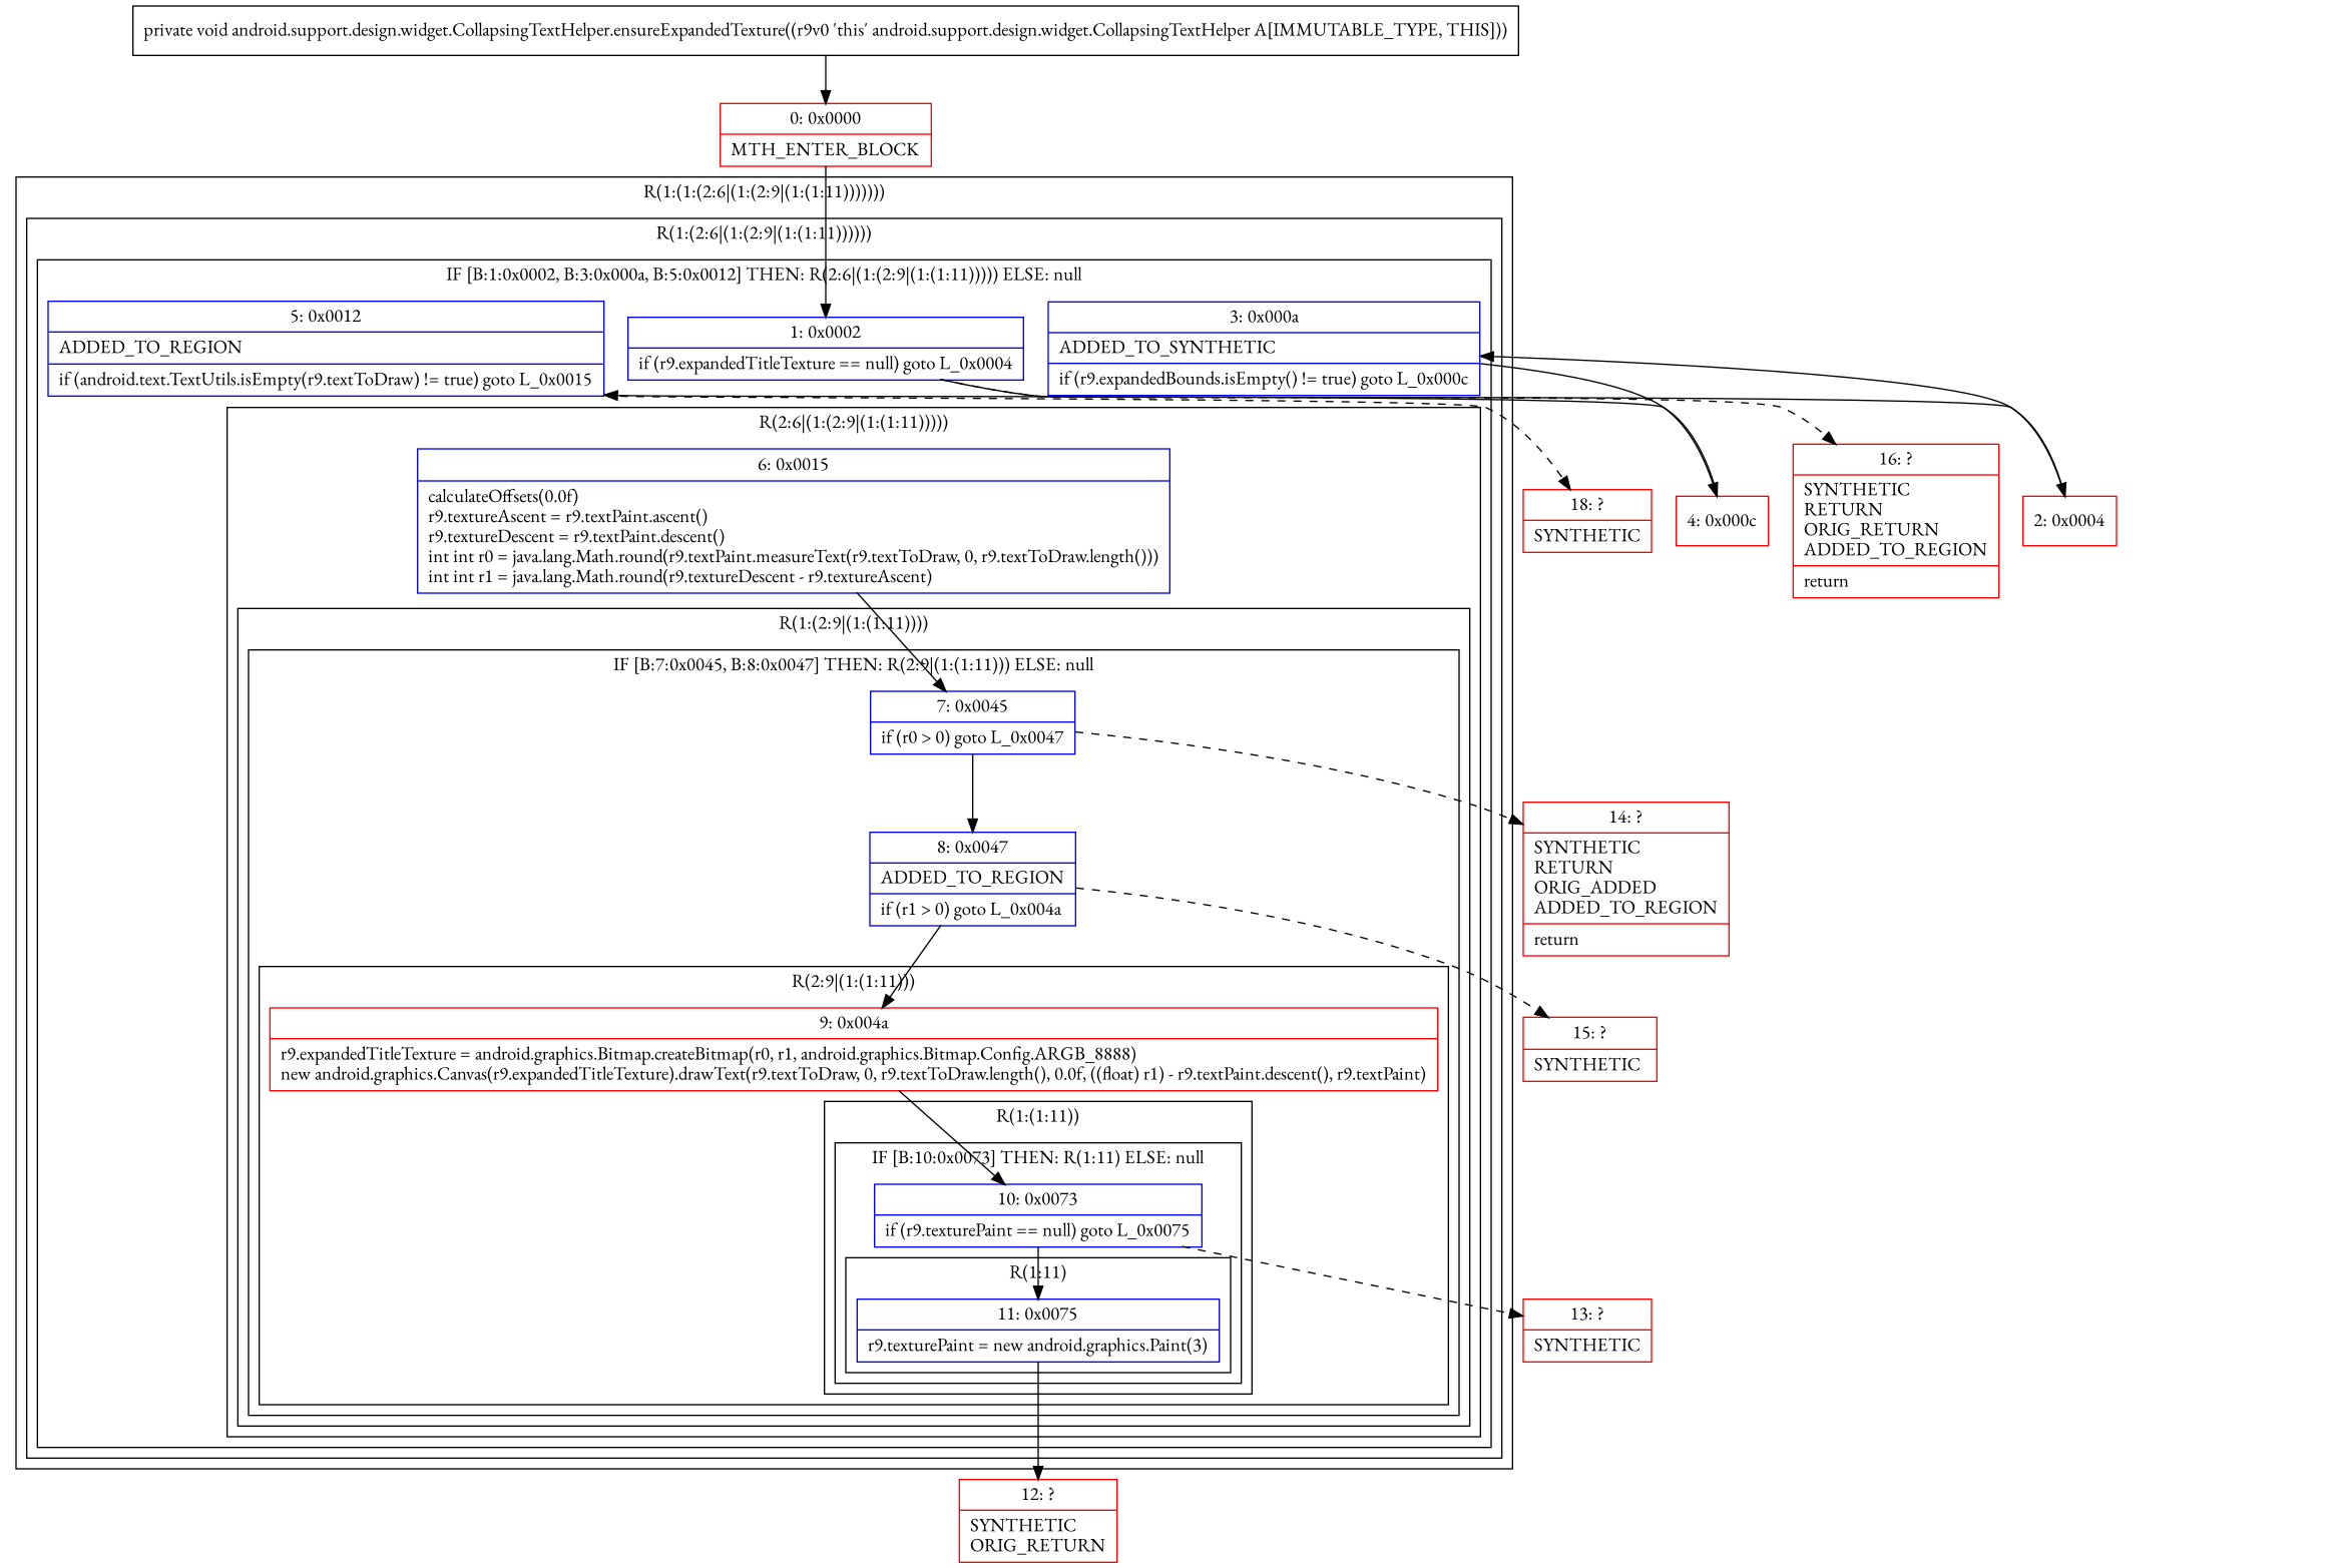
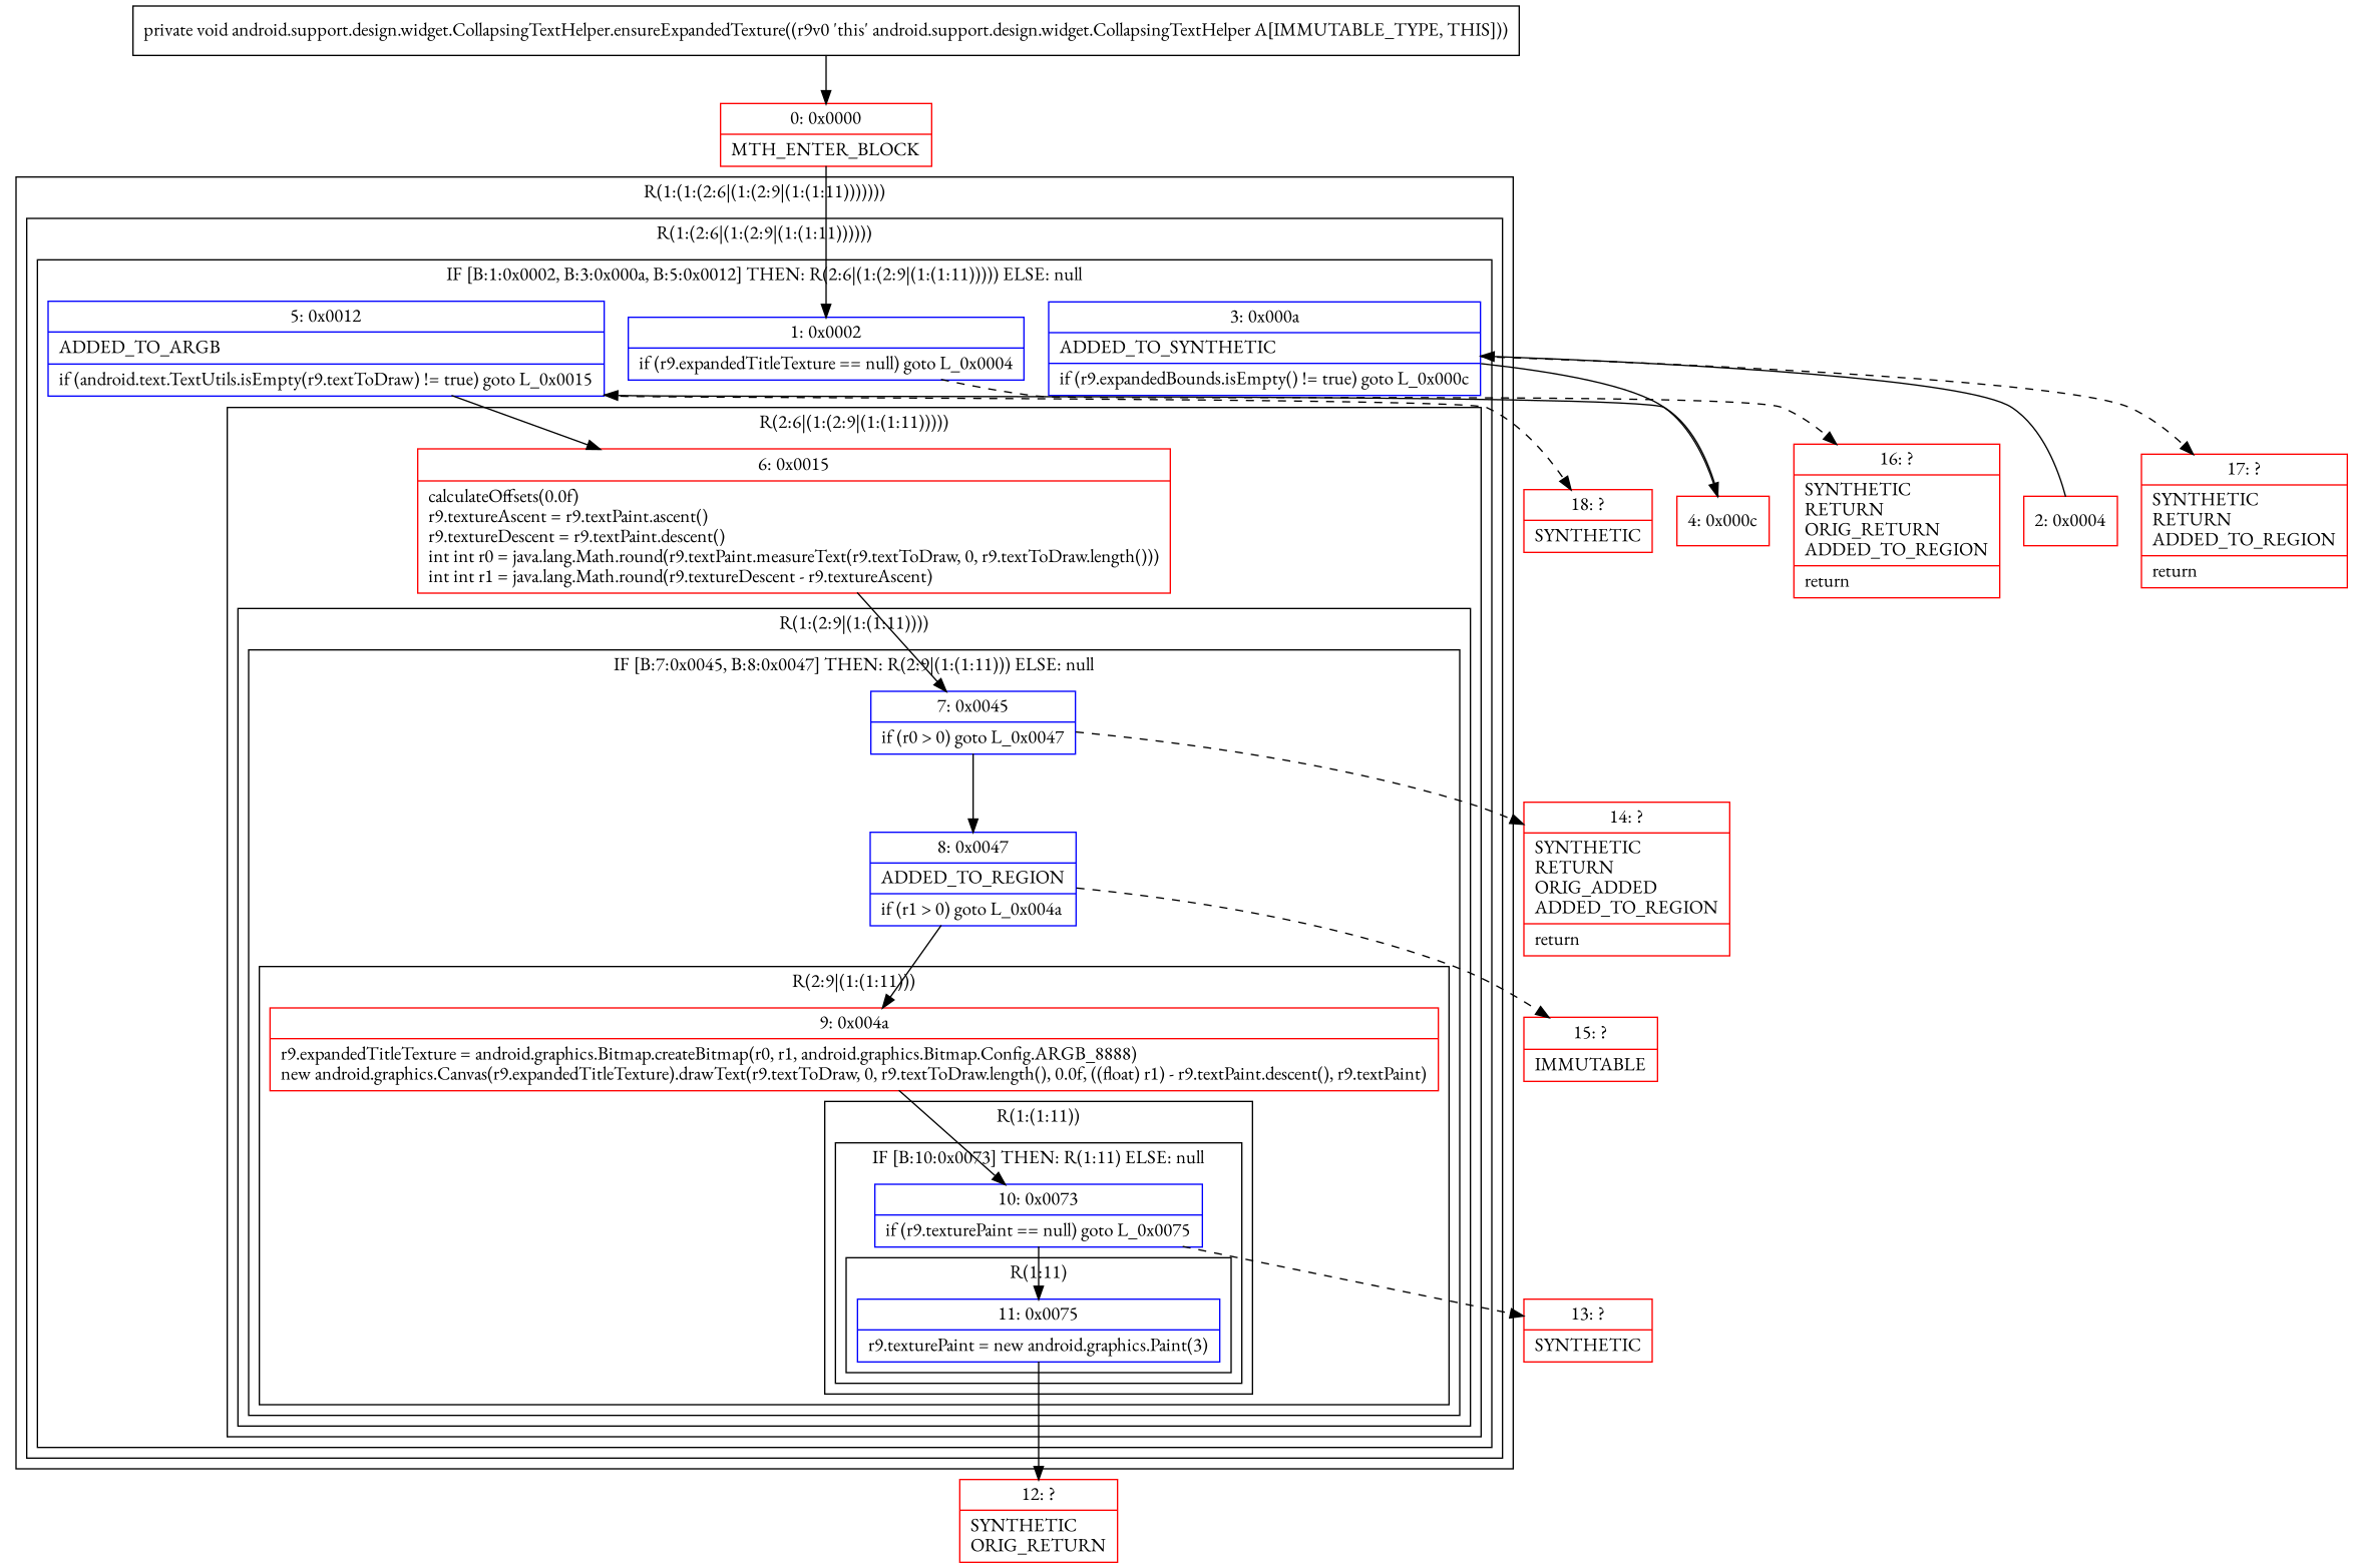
  digraph {
    fontname="EB Garamond"
    node [color=red fontname="EB Garamond" shape=record]
    edge [fontname="EB Garamond"]
    n1 [color=blue label="{11\:\ 0x0075|r9.texturePaint = new android.graphics.Paint(3)\l}"]
    n2 [color=blue label="{10\:\ 0x0073|if (r9.texturePaint == null) goto L_0x0075\l}"]
    n3 [label="{9\:\ 0x004a|r9.expandedTitleTexture = android.graphics.Bitmap.createBitmap(r0, r1, android.graphics.Bitmap.Config.ARGB_8888)\lnew android.graphics.Canvas(r9.expandedTitleTexture).drawText(r9.textToDraw, 0, r9.textToDraw.length(), 0.0f, ((float) r1) \- r9.textPaint.descent(), r9.textPaint)\l}"]
    n4 [color=blue label="{7\:\ 0x0045|if (r0 \> 0) goto L_0x0047\l}"]
    n5 [color=blue label="{8\:\ 0x0047|ADDED_TO_REGION\l|if (r1 \> 0) goto L_0x004a\l}"]
-   n6 [color=blue label="{6\:\ 0x0015|calculateOffsets(0.0f)\lr9.textureAscent = r9.textPaint.ascent()\lr9.textureDescent = r9.textPaint.descent()\lint int r0 = java.lang.Math.round(r9.textPaint.measureText(r9.textToDraw, 0, r9.textToDraw.length()))\lint int r1 = java.lang.Math.round(r9.textureDescent \- r9.textureAscent)\l}"]
+   n6 [label="{6\:\ 0x0015|calculateOffsets(0.0f)\lr9.textureAscent = r9.textPaint.ascent()\lr9.textureDescent = r9.textPaint.descent()\lint int r0 = java.lang.Math.round(r9.textPaint.measureText(r9.textToDraw, 0, r9.textToDraw.length()))\lint int r1 = java.lang.Math.round(r9.textureDescent \- r9.textureAscent)\l}"]
    n7 [color=blue label="{1\:\ 0x0002|if (r9.expandedTitleTexture == null) goto L_0x0004\l}"]
    n8 [color=blue label="{3\:\ 0x000a|ADDED_TO_SYNTHETIC\l|if (r9.expandedBounds.isEmpty() != true) goto L_0x000c\l}"]
-   n9 [color=blue label="{5\:\ 0x0012|ADDED_TO_REGION\l|if (android.text.TextUtils.isEmpty(r9.textToDraw) != true) goto L_0x0015\l}"]
+   n9 [color=blue label="{5\:\ 0x0012|ADDED_TO_ARGB\l|if (android.text.TextUtils.isEmpty(r9.textToDraw) != true) goto L_0x0015\l}"]
    n10 [label="{12\:\ ?|SYNTHETIC\lORIG_RETURN\l}"]
    n11 [label="{13\:\ ?|SYNTHETIC\l}"]
    n12 [label="{14\:\ ?|SYNTHETIC\lRETURN\lORIG_ADDED\lADDED_TO_REGION\l|return\l}"]
-   n13 [label="{15\:\ ?|SYNTHETIC\l}"]
+   n13 [label="{15\:\ ?|IMMUTABLE\l}"]
    n14 [label="{2\:\ 0x0004}"]
    n15 [label="{16\:\ ?|SYNTHETIC\lRETURN\lORIG_RETURN\lADDED_TO_REGION\l|return\l}"]
    n16 [label="{4\:\ 0x000c}"]
+   n17 [label="{17\:\ ?|SYNTHETIC\lRETURN\lADDED_TO_REGION\l|return\l}"]
    n18 [label="{18\:\ ?|SYNTHETIC\l}"]
    n19 [label="{0\:\ 0x0000|MTH_ENTER_BLOCK\l}"]
    n20 [label="{private void android.support.design.widget.CollapsingTextHelper.ensureExpandedTexture((r9v0 'this' android.support.design.widget.CollapsingTextHelper A[IMMUTABLE_TYPE, THIS])) }" color=""]
    subgraph cluster_1 {
      label="R(1:(1:(2:6|(1:(2:9|(1:(1:11)))))))"
      subgraph cluster_2 {
        label="R(1:(2:6|(1:(2:9|(1:(1:11))))))"
        subgraph cluster_3 {
          label="IF [B:1:0x0002, B:3:0x000a, B:5:0x0012] THEN: R(2:6|(1:(2:9|(1:(1:11))))) ELSE: null"
          n7
          n8
          n9
          subgraph cluster_4 {
            label="R(2:6|(1:(2:9|(1:(1:11)))))"
            n6
            subgraph cluster_5 {
              label="R(1:(2:9|(1:(1:11))))"
              subgraph cluster_6 {
                label="IF [B:7:0x0045, B:8:0x0047] THEN: R(2:9|(1:(1:11))) ELSE: null"
                n4
                n5
                subgraph cluster_7 {
                  label="R(2:9|(1:(1:11)))"
                  n3
                  subgraph cluster_8 {
                    label="R(1:(1:11))"
                    subgraph cluster_9 {
                      label="IF [B:10:0x0073] THEN: R(1:11) ELSE: null"
                      n2
                      subgraph cluster_10 {
                        label="R(1:11)"
                        n1
                      }
                    }
                  }
                }
              }
            }
          }
        }
      }
    }
    n1 -> n10
    n2 -> n1
    n2 -> n11 [style=dashed]
    n3 -> n2
    n4 -> n5
    n4 -> n12 [style=dashed]
    n5 -> n3
    n5 -> n13 [style=dashed]
    n6 -> n4
-   n7 -> n14
    n7 -> n15 [style=dashed]
    n8 -> n16
+   n8 -> n17 [style=dashed]
+   n9 -> n6
    n9 -> n18 [style=dashed]
    n14 -> n8
    n16 -> n9
    n19 -> n7
    n20 -> n19
  }
